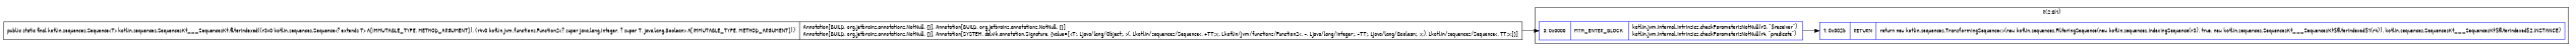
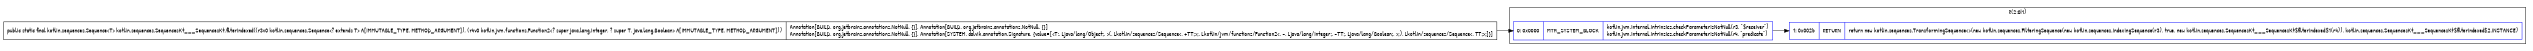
  digraph {
    rankdir=LR
    fontname="Patrick Hand"
    node [color=blue shape=record fontname="Patrick Hand"]
    edge [fontname="Patrick Hand"]
-   n1 [label="{0\:\ 0x0000|MTH_ENTER_BLOCK\l|kotlin.jvm.internal.Intrinsics.checkParameterIsNotNull(r3, \"$receiver\")\lkotlin.jvm.internal.Intrinsics.checkParameterIsNotNull(r4, \"predicate\")\l}"]
+   n1 [label="{0\:\ 0x0000|MTH_SYSTEM_BLOCK\l|kotlin.jvm.internal.Intrinsics.checkParameterIsNotNull(r3, \"$receiver\")\lkotlin.jvm.internal.Intrinsics.checkParameterIsNotNull(r4, \"predicate\")\l}"]
    n2 [label="{1\:\ 0x002b|RETURN\l|return new kotlin.sequences.TransformingSequence\<\>(new kotlin.sequences.FilteringSequence(new kotlin.sequences.IndexingSequence(r3), true, new kotlin.sequences.SequencesKt___SequencesKt$filterIndexed$1(r4)), kotlin.sequences.SequencesKt___SequencesKt$filterIndexed$2.INSTANCE)\l}"]
    n3 [label="{public static final kotlin.sequences.Sequence\<T\> kotlin.sequences.SequencesKt___SequencesKt.filterIndexed((r3v0 kotlin.sequences.Sequence\<? extends T\> A[IMMUTABLE_TYPE, METHOD_ARGUMENT]), (r4v0 kotlin.jvm.functions.Function2\<? super java.lang.Integer, ? super T, java.lang.Boolean\> A[IMMUTABLE_TYPE, METHOD_ARGUMENT]))  | Annotation[BUILD, org.jetbrains.annotations.NotNull, \{\}], Annotation[BUILD, org.jetbrains.annotations.NotNull, \{\}]\lAnnotation[BUILD, org.jetbrains.annotations.NotNull, \{\}], Annotation[SYSTEM, dalvik.annotation.Signature, \{value=[\<T:, Ljava\/lang\/Object;, \>(, Lkotlin\/sequences\/Sequence\<, +TT;\>;, Lkotlin\/jvm\/functions\/Function2\<, \-, Ljava\/lang\/Integer;, \-TT;, Ljava\/lang\/Boolean;, \>;), Lkotlin\/sequences\/Sequence\<, TT;\>;]\}]\l}" color=""]
    subgraph cluster_1 {
      label="R(2:0|1)"
      n1
      n2
    }
    n1 -> n2
    n3 -> n1
  }
